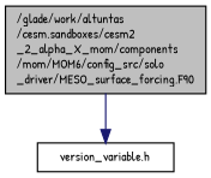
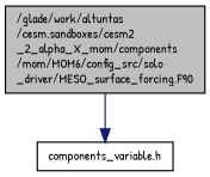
  digraph {
    fontname="Patrick Hand"
    node [color=black fontname="Patrick Hand" fontsize=10 shape=record style=filled]
    n1 [fillcolor=grey75 fontcolor=black height=0.2 label="/glade/work/altuntas\l/cesm.sandboxes/cesm2\l_2_alpha_X_mom/components\l/mom/MOM6/config_src/solo\l_driver/MESO_surface_forcing.F90" width=0.4]
-   n2 [fillcolor=white height=0.2 label="version_variable.h" width=0.4]
+   n2 [fillcolor=white height=0.2 label="components_variable.h" width=0.4]
    n1 -> n2 [color=midnightblue fontname="Patrick Hand" fontsize=10 labelfontname=Helvetica labelfontsize=10 style=solid]
  }
